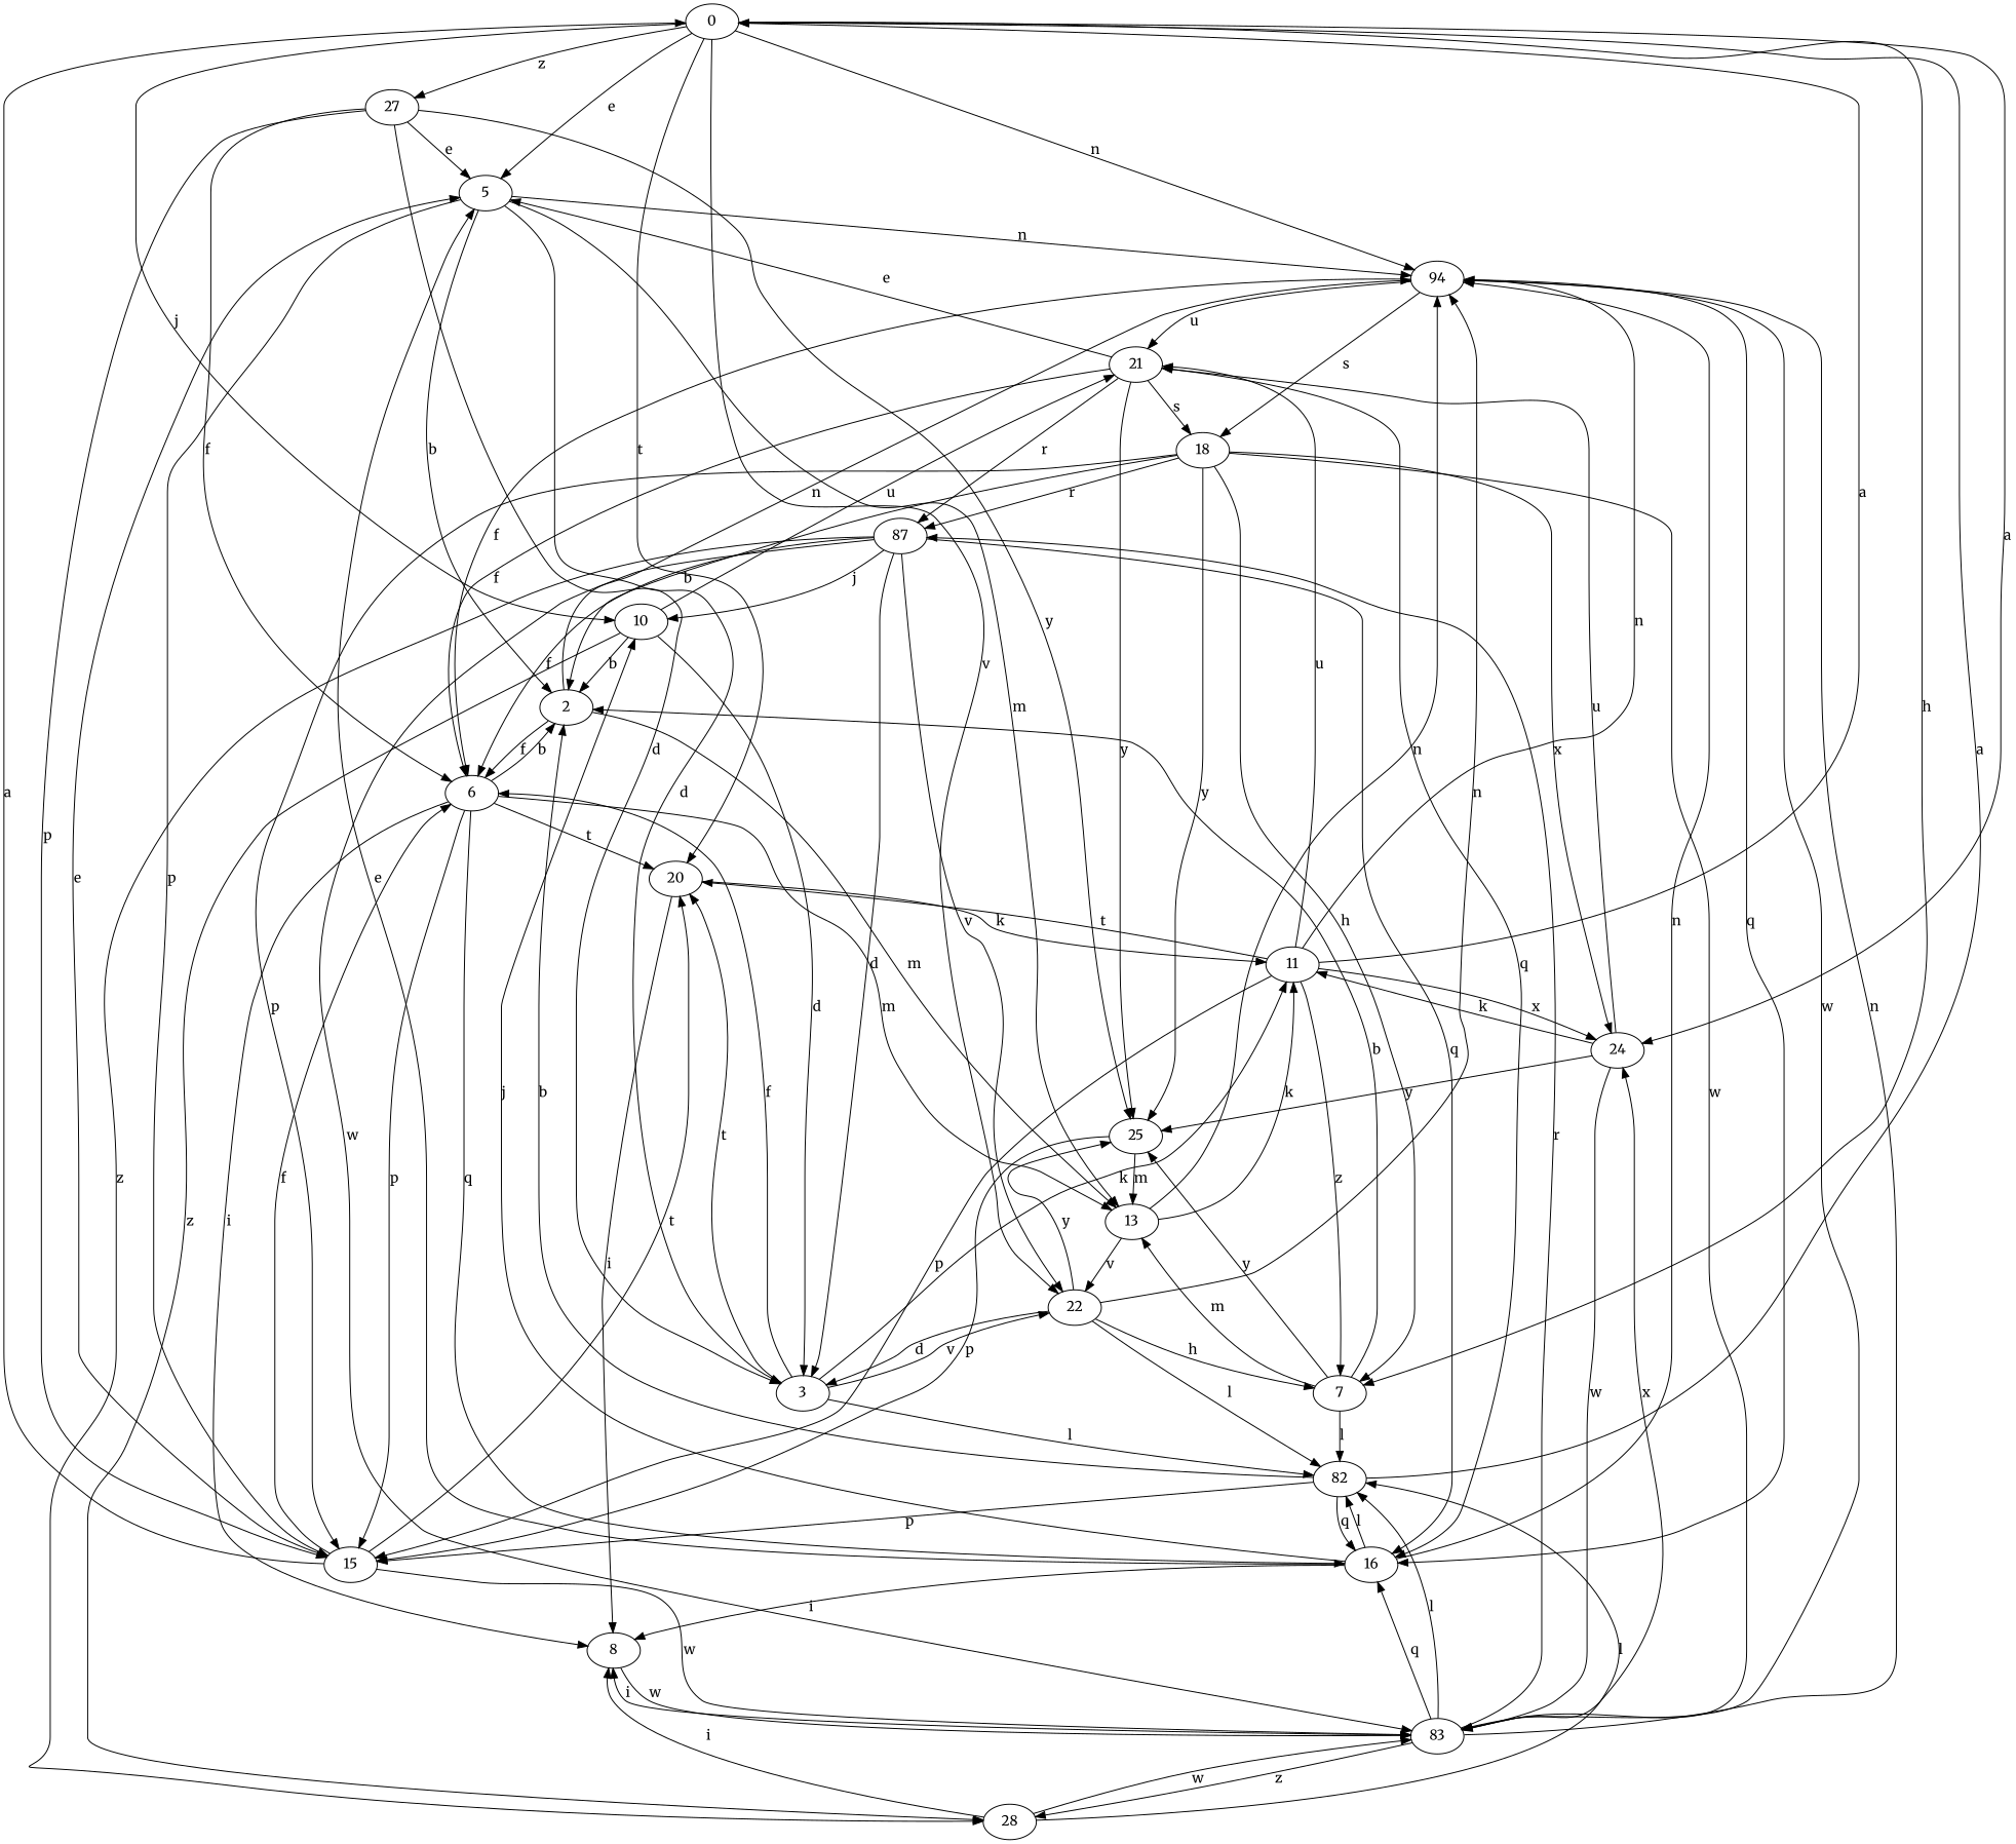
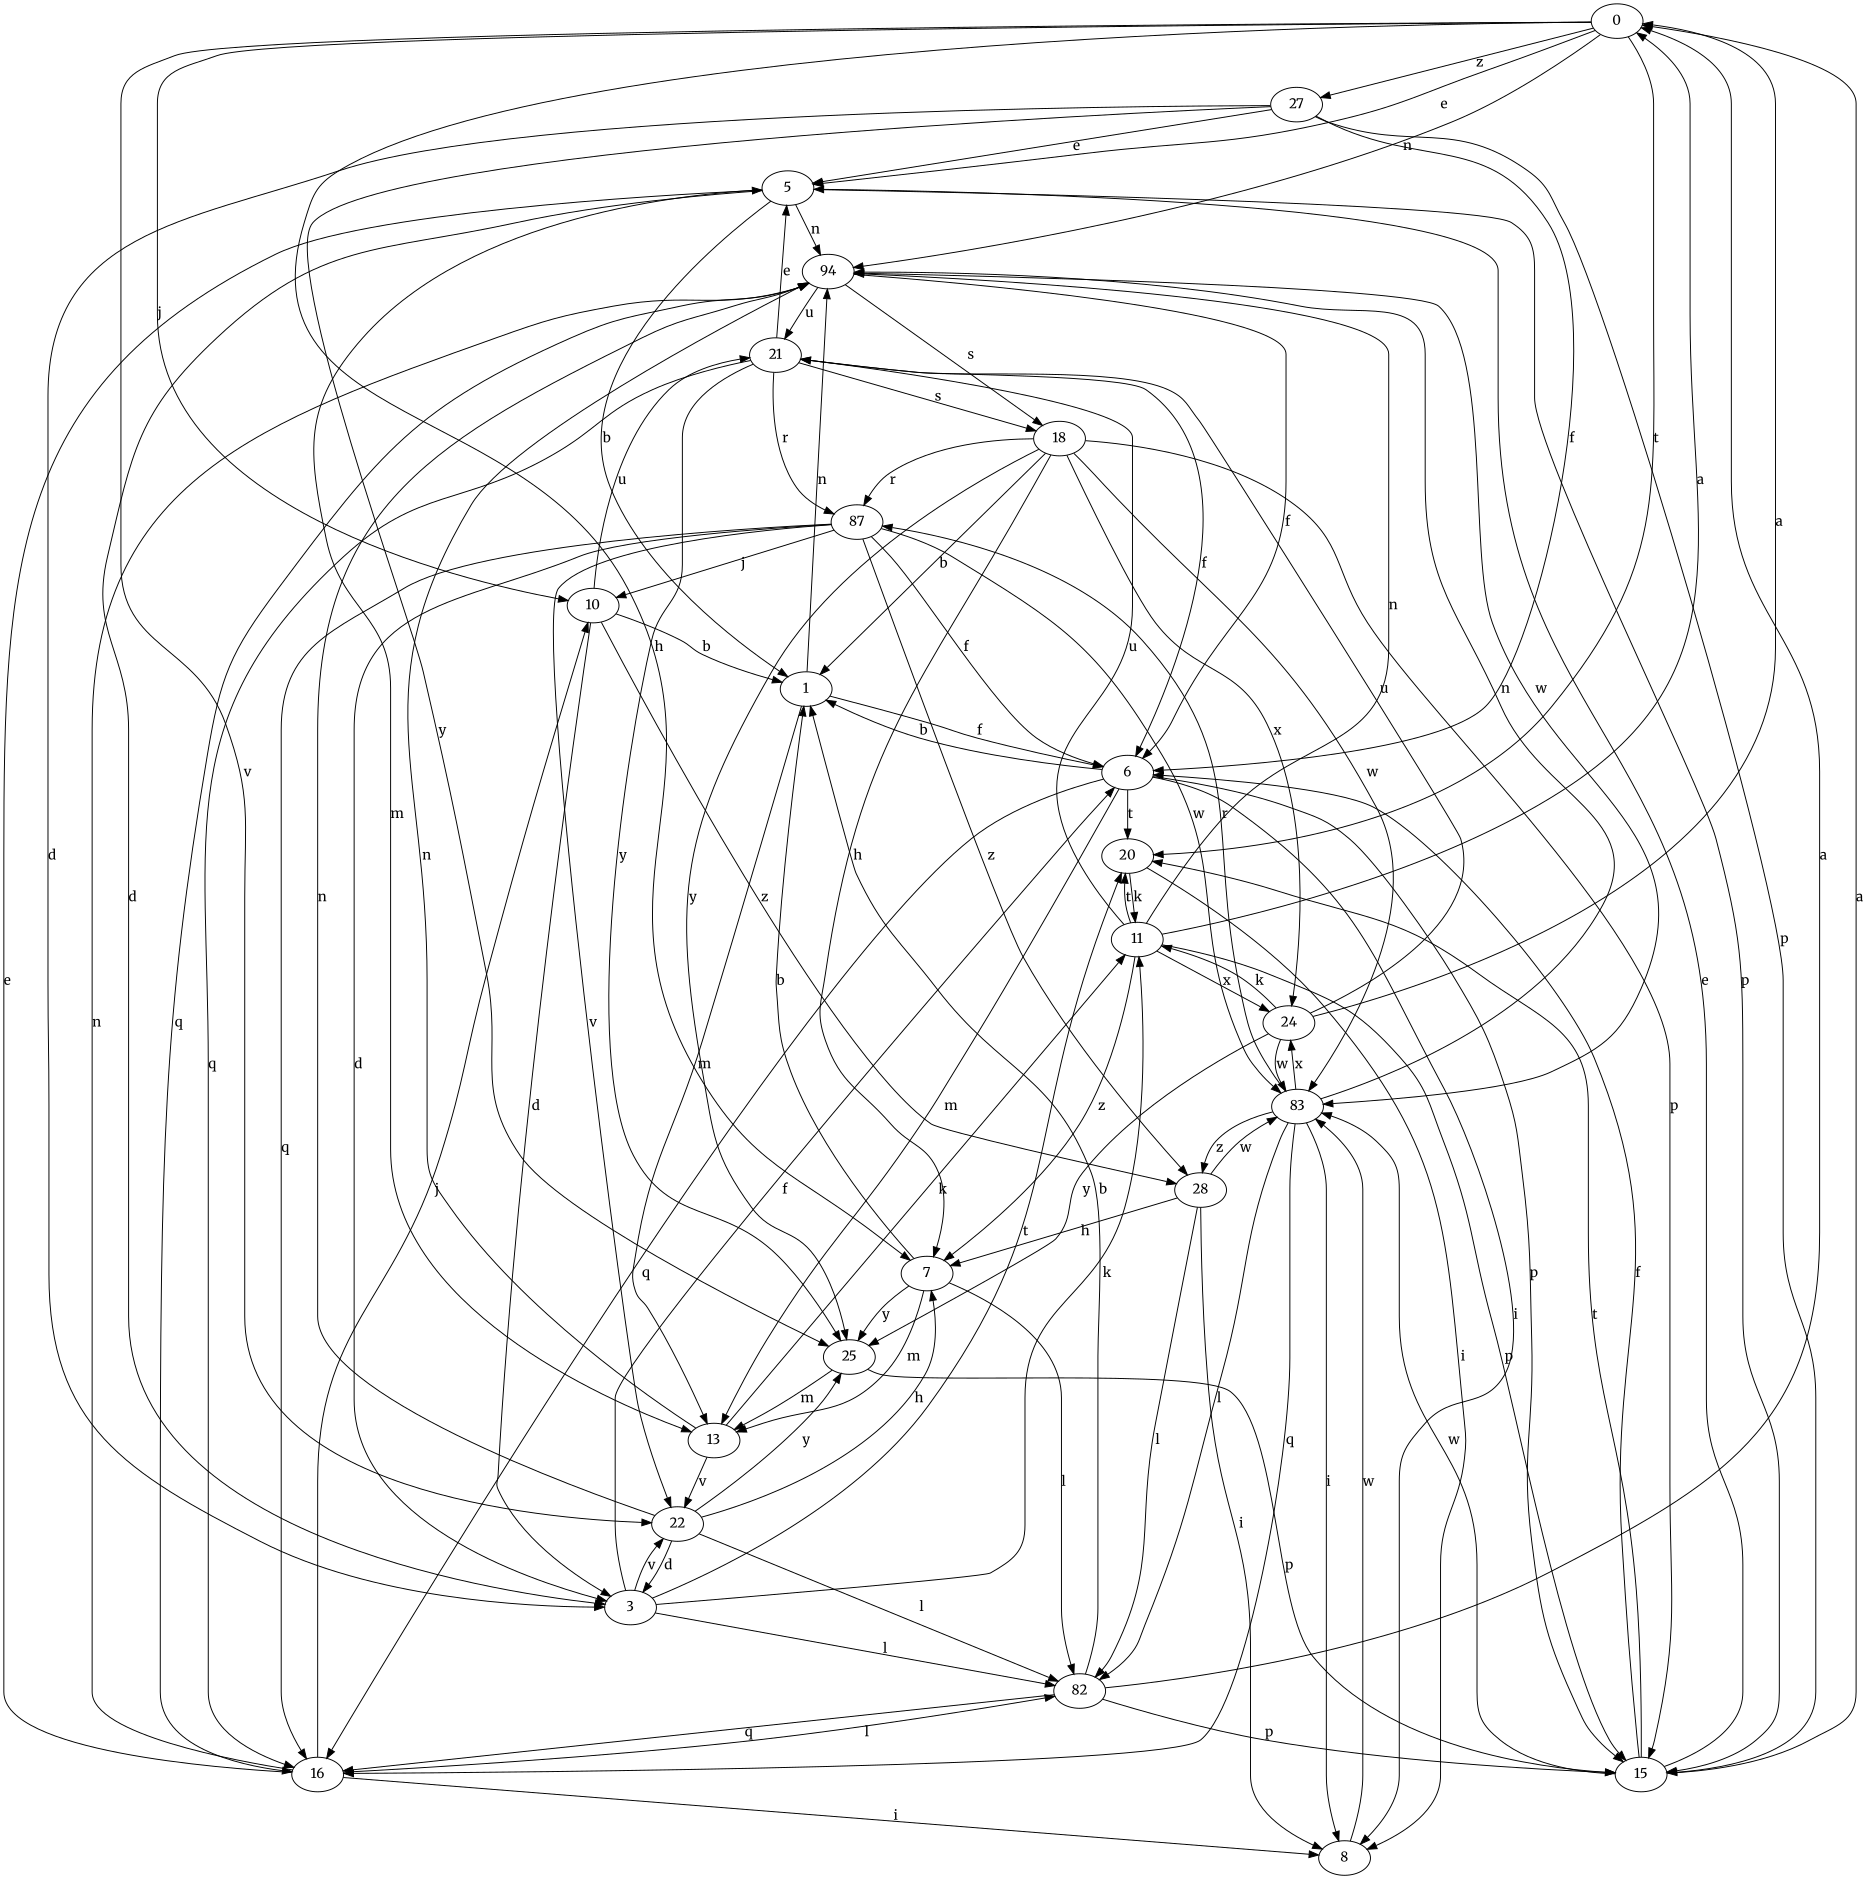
  strict digraph {
    fontname=Merriweather
    node [fontname=Merriweather]
    edge [fontname=Merriweather]
    0
    5
    7
    10
    n5 [label=94]
    20
    22
    27
-   2
+   2 [label=1]
    13
    3
    15
    n13 [label=82]
    25
    21
    28
    6
    16
    n19 [label=83]
    18
    11
    8
    24
    n24 [label=87]
    0 -> 5 [label=e]
    0 -> 7 [label=h]
    0 -> 10 [label=j]
    0 -> n5 [label=n]
    0 -> 20 [label=t]
    0 -> 22 [label=v]
    0 -> 27 [label=z]
    5 -> n5 [label=n]
    5 -> 2 [label=b]
    5 -> 13 [label=m]
    5 -> 3 [label=d]
    5 -> 15 [label=p]
    7 -> 2 [label=b]
    7 -> 13 [label=m]
    7 -> n13 [label=l]
    7 -> 25 [label=y]
    10 -> 2 [label=b]
    10 -> 3 [label=d]
    10 -> 21 [label=u]
    10 -> 28 [label=z]
    n5 -> 21 [label=u]
    n5 -> 6 [label=f]
    n5 -> 16 [label=q]
    n5 -> n19 [label=w]
    n5 -> 18 [label=s]
    20 -> 11 [label=k]
    20 -> 8 [label=i]
    22 -> 7 [label=h]
    22 -> n5 [label=n]
    22 -> 3 [label=d]
    22 -> n13 [label=l]
    22 -> 25 [label=y]
    27 -> 5 [label=e]
    27 -> 3 [label=d]
    27 -> 15 [label=p]
    27 -> 25 [label=y]
    27 -> 6 [label=f]
    2 -> n5 [label=n]
    2 -> 13 [label=m]
    2 -> 6 [label=f]
    13 -> n5 [label=n]
    13 -> 22 [label=v]
    13 -> 11 [label=k]
    3 -> 20 [label=t]
    3 -> 22 [label=v]
    3 -> n13 [label=l]
    3 -> 6 [label=f]
    3 -> 11 [label=k]
    15 -> 0 [label=a]
    15 -> 5 [label=e]
    15 -> 20 [label=t]
    15 -> 6 [label=f]
    15 -> n19 [label=w]
    n13 -> 0 [label=a]
    n13 -> 2 [label=b]
    n13 -> 15 [label=p]
    n13 -> 16 [label=q]
    25 -> 13 [label=m]
    25 -> 15 [label=p]
    21 -> 5 [label=e]
    21 -> 25 [label=y]
    21 -> 6 [label=f]
    21 -> 16 [label=q]
    21 -> 18 [label=s]
    21 -> n24 [label=r]
+   28 -> 7 [label=h]
    28 -> n13 [label=l]
    28 -> n19 [label=w]
    28 -> 8 [label=i]
    6 -> 20 [label=t]
    6 -> 2 [label=b]
    6 -> 13 [label=m]
    6 -> 15 [label=p]
    6 -> 16 [label=q]
    6 -> 8 [label=i]
    16 -> 5 [label=e]
    16 -> 10 [label=j]
    16 -> n5 [label=n]
    16 -> n13 [label=l]
    16 -> 8 [label=i]
    n19 -> n5 [label=n]
    n19 -> n13 [label=l]
    n19 -> 28 [label=z]
    n19 -> 16 [label=q]
    n19 -> 8 [label=i]
    n19 -> 24 [label=x]
    n19 -> n24 [label=r]
    18 -> 7 [label=h]
    18 -> 2 [label=b]
    18 -> 15 [label=p]
    18 -> 25 [label=y]
    18 -> n19 [label=w]
    18 -> 24 [label=x]
    18 -> n24 [label=r]
    11 -> 0 [label=a]
    11 -> 7 [label=z]
    11 -> n5 [label=n]
    11 -> 20 [label=t]
    11 -> 15 [label=p]
    11 -> 21 [label=u]
    11 -> 24 [label=x]
    8 -> n19 [label=w]
-   0 -> 24 [label=a]
+   24 -> 0 [label=a]
    24 -> 25 [label=y]
    24 -> 21 [label=u]
    24 -> n19 [label=w]
    24 -> 11 [label=k]
    n24 -> 10 [label=j]
    n24 -> 22 [label=v]
    n24 -> 3 [label=d]
    n24 -> 28 [label=z]
    n24 -> 6 [label=f]
    n24 -> 16 [label=q]
    n24 -> n19 [label=w]
  }
